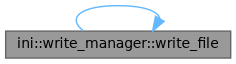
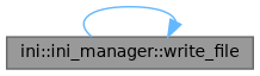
  digraph {
    rankdir=LR
-   n1 [color=gray40 fillcolor=grey60 fontcolor=black fontname=Helvetica fontsize=10 height=0.2 label="ini::write_manager::write_file" shape=box style=filled width=0.4]
+   n1 [color=gray40 fillcolor=grey60 fontcolor=black fontname=Helvetica fontsize=10 height=0.2 label="ini::ini_manager::write_file" shape=box style=filled width=0.4]
    n1 -> n1 [color=steelblue1 fontname=Helvetica fontsize=10 labelfontname=Helvetica labelfontsize=10 style=solid]
  }
